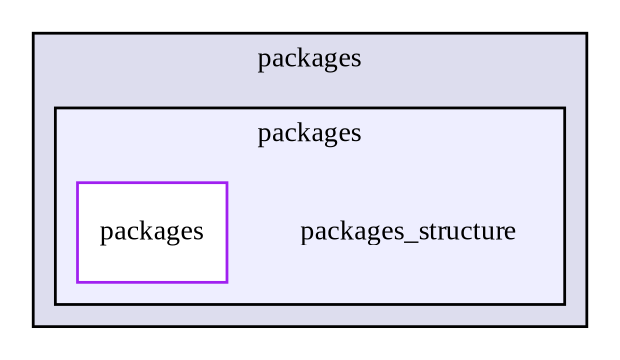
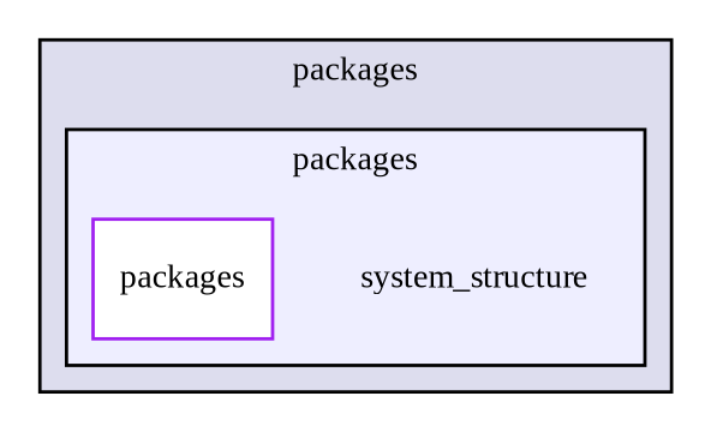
  digraph {
    compound=true
    fontname="Liberation Serif"
    node [fontname="Liberation Serif" fontsize=10 color=purple]
-   n1 [label=packages_structure shape=plaintext]
+   n1 [label=system_structure shape=plaintext]
    n2 [fillcolor=white label=packages shape=box style=filled]
    subgraph cluster_1 {
      bgcolor="#ddddee"
      fontsize=10
      label=packages
      pencolor=black
      subgraph cluster_2 {
        bgcolor="#eeeeff"
        fontsize=10
        pencolor=black
        n1
        n2
      }
    }
  }
